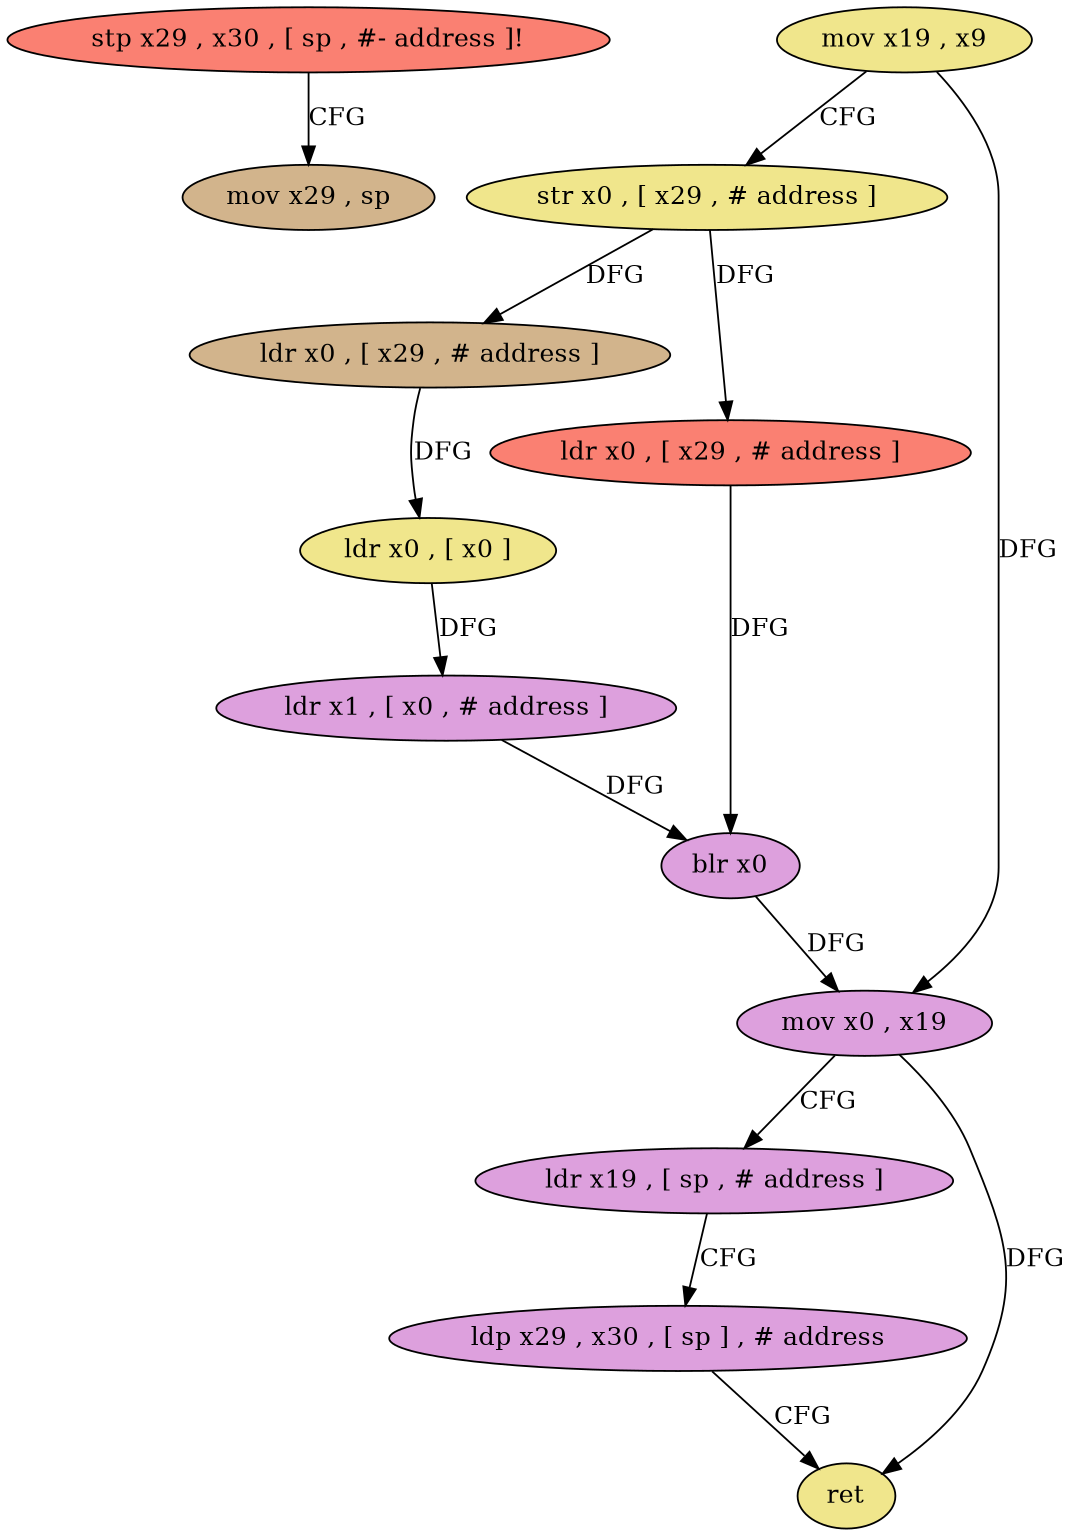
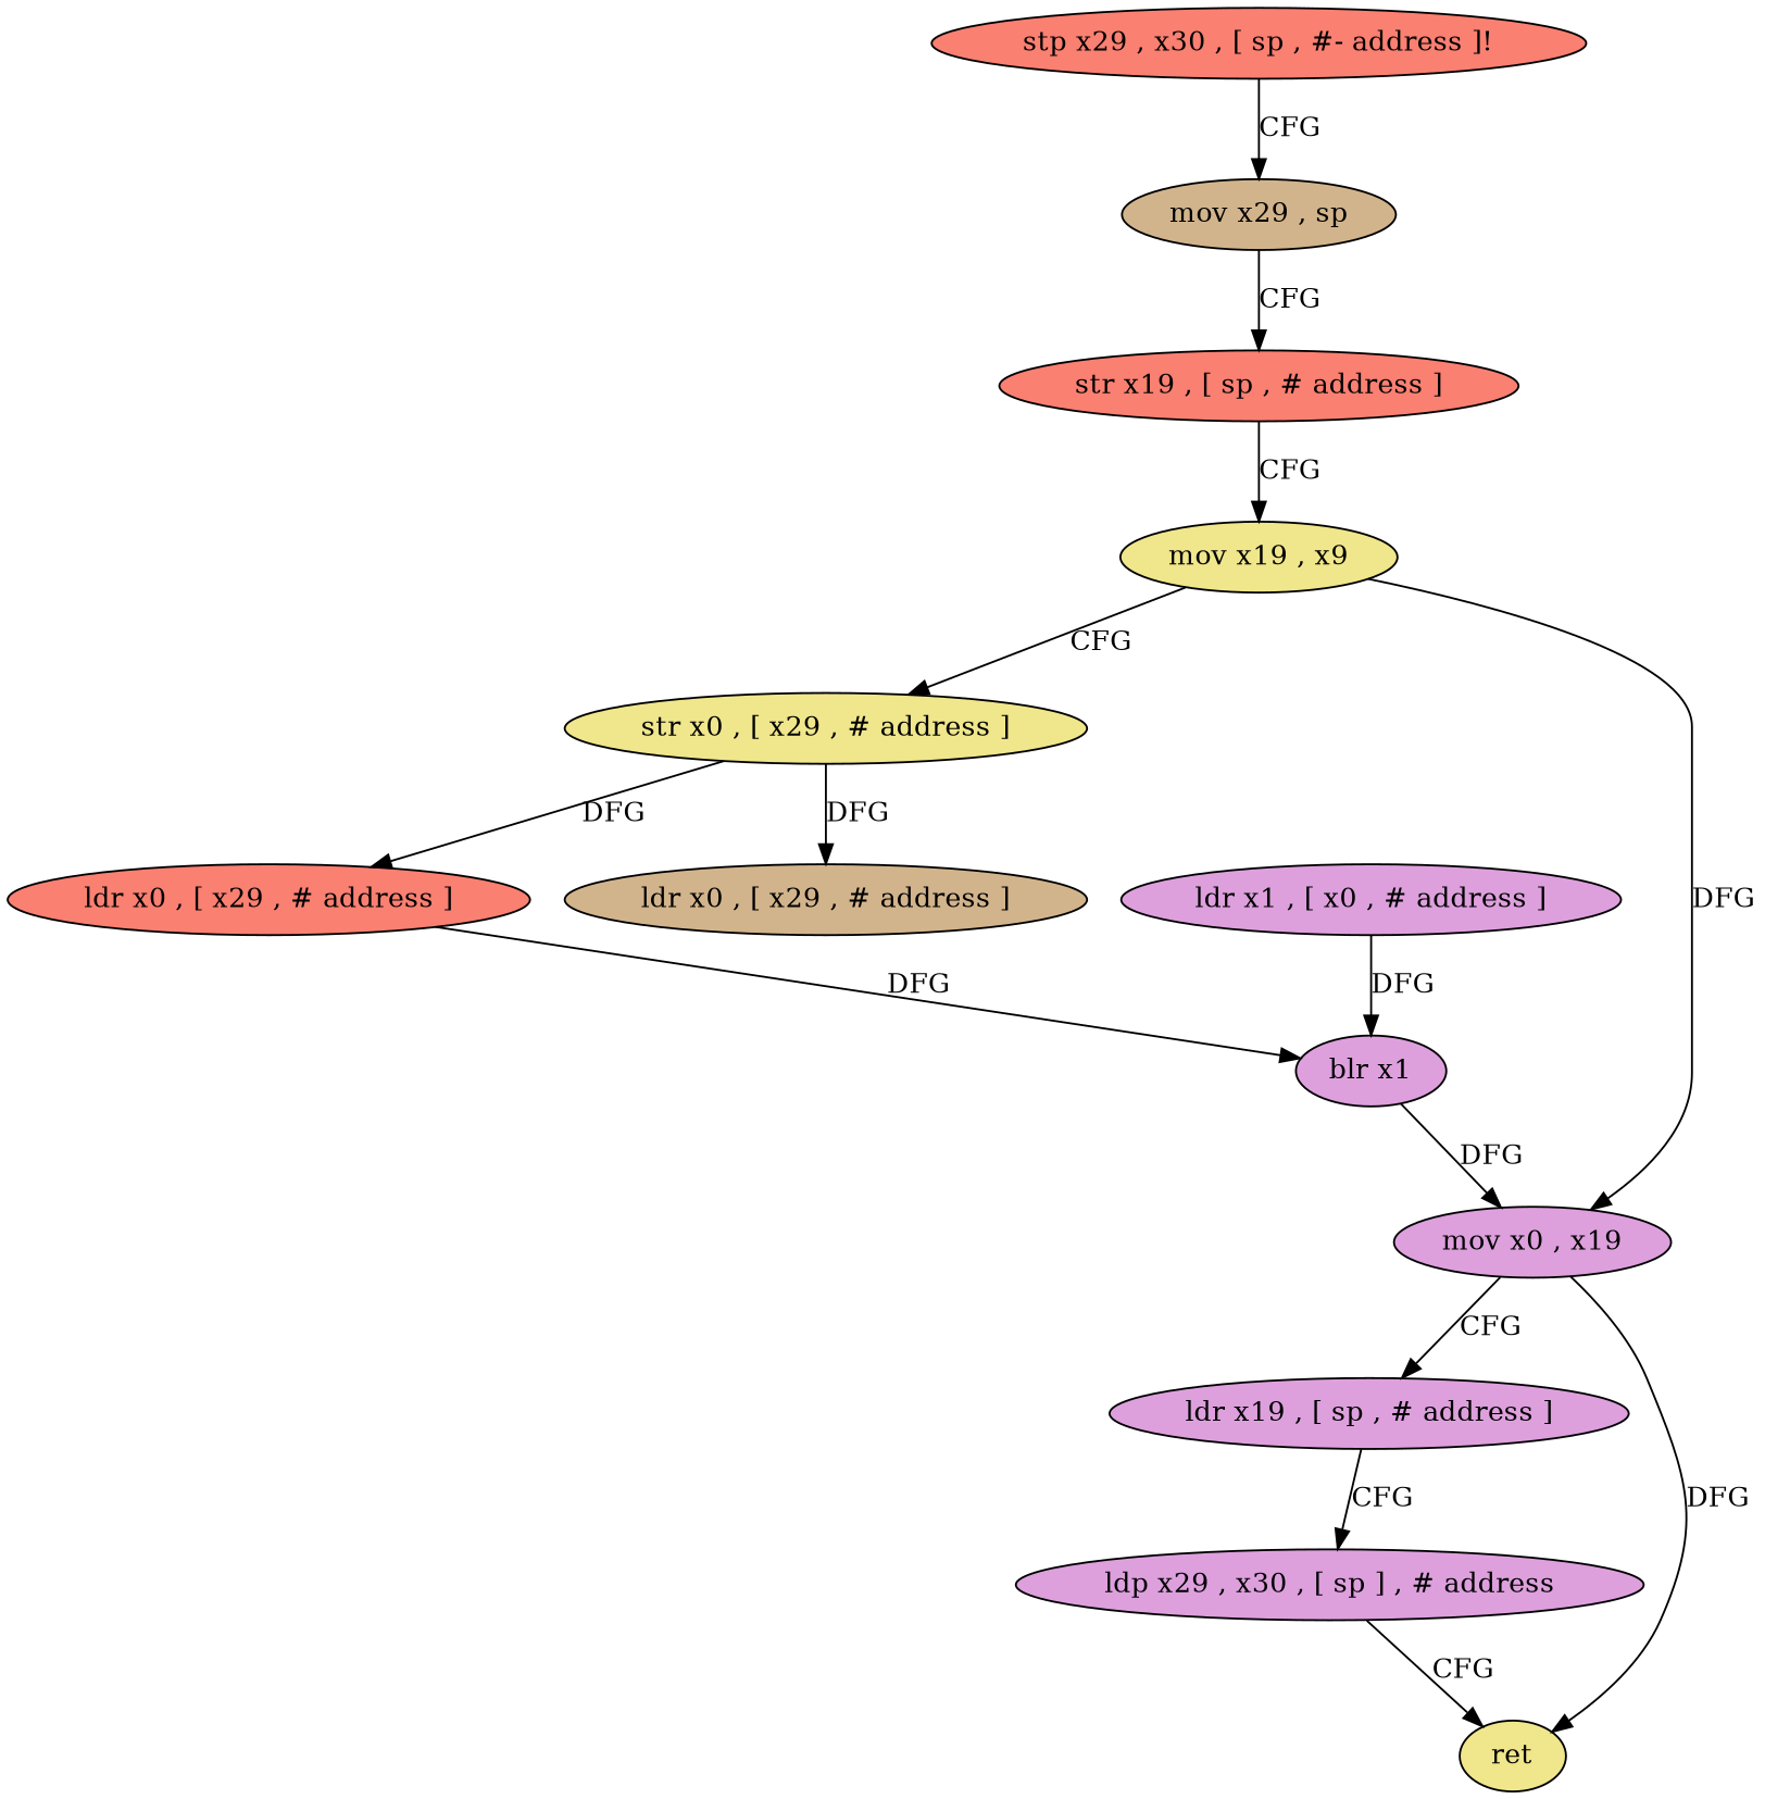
  digraph {
    node [fillcolor=plum style=filled]
    n1 [fillcolor=salmon label="stp x29 , x30 , [ sp , #- address ]!"]
    n2 [fillcolor=tan label="mov x29 , sp"]
+   n3 [fillcolor=salmon label="str x19 , [ sp , # address ]"]
    n4 [fillcolor=khaki label="mov x19 , x9"]
    n5 [fillcolor=khaki label="str x0 , [ x29 , # address ]"]
    n6 [label="mov x0 , x19"]
    n7 [fillcolor=tan label="ldr x0 , [ x29 , # address ]"]
    n8 [fillcolor=salmon label="ldr x0 , [ x29 , # address ]"]
    n9 [label="ldr x19 , [ sp , # address ]"]
    n10 [fillcolor=khaki label=ret]
-   n11 [fillcolor=khaki label="ldr x0 , [ x0 ]"]
-   n12 [label="blr x0"]
+   n12 [label="blr x1"]
    n13 [label="ldr x1 , [ x0 , # address ]"]
    n14 [label="ldp x29 , x30 , [ sp ] , # address"]
    n1 -> n2 [label=CFG]
+   n2 -> n3 [label=CFG]
+   n3 -> n4 [label=CFG]
    n4 -> n5 [label=CFG]
    n4 -> n6 [label=DFG]
    n5 -> n7 [label=DFG]
    n5 -> n8 [label=DFG]
    n6 -> n9 [label=CFG]
    n6 -> n10 [label=DFG]
-   n7 -> n11 [label=DFG]
    n8 -> n12 [label=DFG]
    n9 -> n14 [label=CFG]
-   n11 -> n13 [label=DFG]
    n12 -> n6 [label=DFG]
    n13 -> n12 [label=DFG]
    n14 -> n10 [label=CFG]
  }
